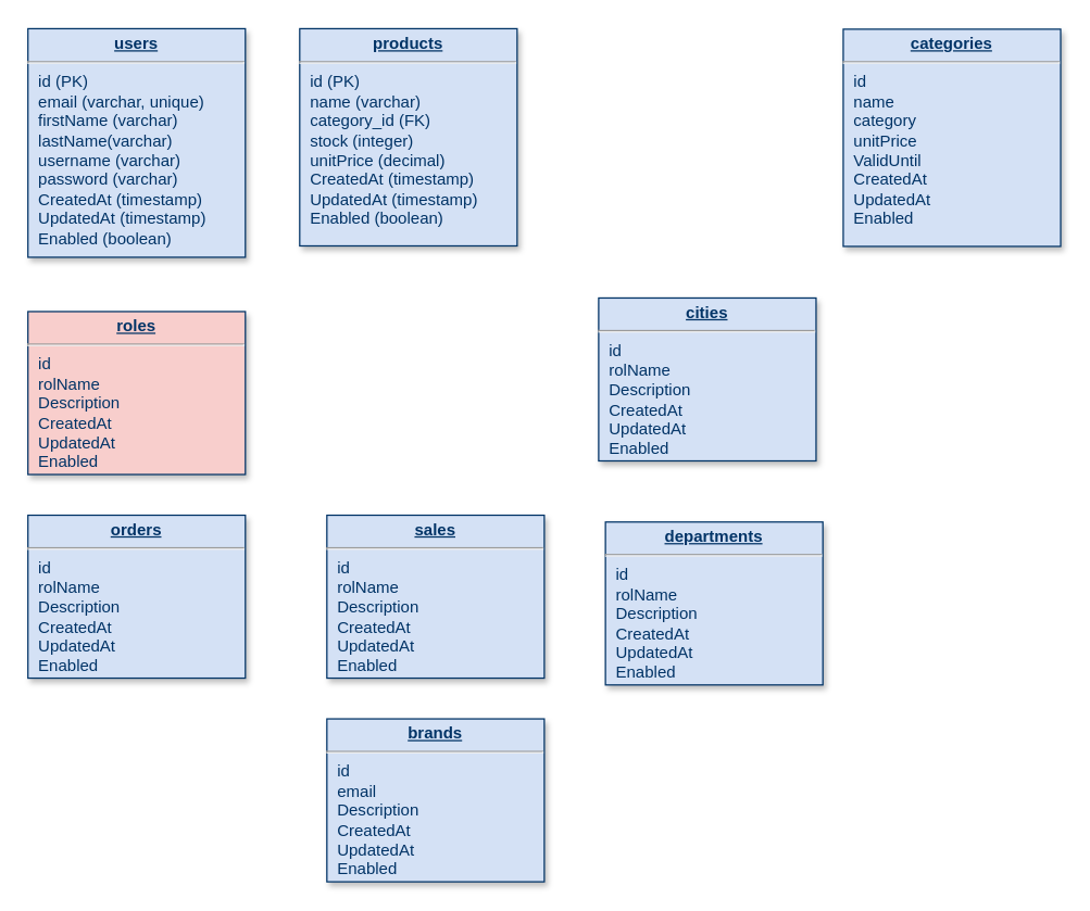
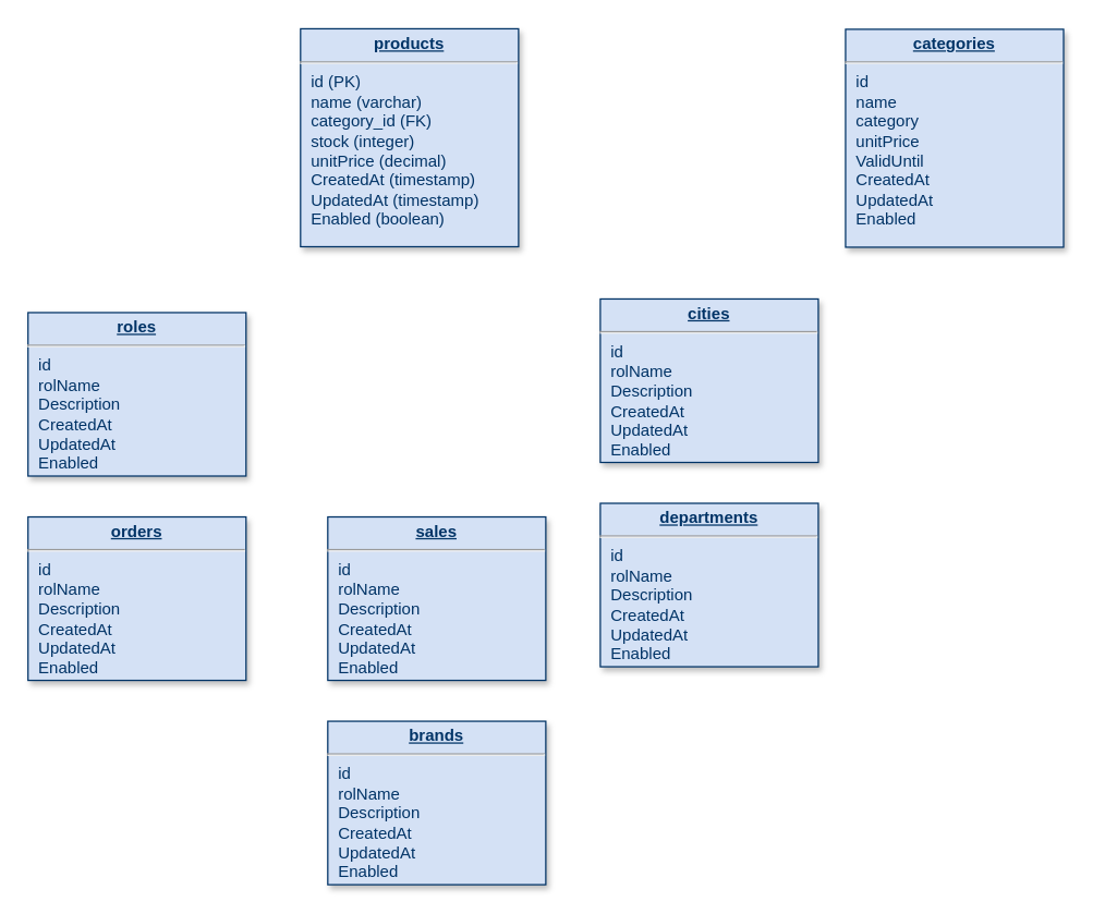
  <mxCell id="0" />
  <mxCell id="1" parent="0" />
- <mxCell id="2" value="&lt;p style=&quot;margin: 0px ; margin-top: 4px ; text-align: center ; text-decoration: underline&quot;&gt;&lt;strong&gt;roles&lt;/strong&gt;&lt;/p&gt;&lt;hr&gt;&lt;p style=&quot;margin: 0px ; margin-left: 8px&quot;&gt;id&lt;br&gt;rolName&lt;/p&gt;&lt;p style=&quot;margin: 0px ; margin-left: 8px&quot;&gt;Description&lt;/p&gt;&lt;p style=&quot;margin: 0px ; margin-left: 8px&quot;&gt;CreatedAt&lt;/p&gt;&lt;p style=&quot;margin: 0px ; margin-left: 8px&quot;&gt;UpdatedAt&lt;/p&gt;&lt;p style=&quot;margin: 0px ; margin-left: 8px&quot;&gt;Enabled&lt;/p&gt;" style="verticalAlign=top;align=left;overflow=fill;fontSize=12;fontFamily=Helvetica;html=1;strokeColor=#003366;shadow=1;fillColor=#f8cecc;fontColor=#003366;" parent="1" vertex="1"><mxGeometry x="20" y="229" width="160" height="120" as="geometry" /></mxCell>
+ <mxCell id="2" value="&lt;p style=&quot;margin: 0px ; margin-top: 4px ; text-align: center ; text-decoration: underline&quot;&gt;&lt;strong&gt;roles&lt;/strong&gt;&lt;/p&gt;&lt;hr&gt;&lt;p style=&quot;margin: 0px ; margin-left: 8px&quot;&gt;id&lt;br&gt;rolName&lt;/p&gt;&lt;p style=&quot;margin: 0px ; margin-left: 8px&quot;&gt;Description&lt;/p&gt;&lt;p style=&quot;margin: 0px ; margin-left: 8px&quot;&gt;CreatedAt&lt;/p&gt;&lt;p style=&quot;margin: 0px ; margin-left: 8px&quot;&gt;UpdatedAt&lt;/p&gt;&lt;p style=&quot;margin: 0px ; margin-left: 8px&quot;&gt;Enabled&lt;/p&gt;" style="verticalAlign=top;align=left;overflow=fill;fontSize=12;fontFamily=Helvetica;html=1;strokeColor=#003366;shadow=1;fillColor=#D4E1F5;fontColor=#003366" parent="1" vertex="1"><mxGeometry x="20" y="229" width="160" height="120" as="geometry" /></mxCell>
  <mxCell id="3" value="&lt;p style=&quot;margin: 0px ; margin-top: 4px ; text-align: center ; text-decoration: underline&quot;&gt;&lt;strong&gt;products&lt;/strong&gt;&lt;/p&gt;&lt;hr&gt;&lt;p style=&quot;margin: 0px ; margin-left: 8px&quot;&gt;id (PK)&lt;/p&gt;&lt;p style=&quot;margin: 0px ; margin-left: 8px&quot;&gt;name (varchar)&lt;/p&gt;&lt;p style=&quot;margin: 0px ; margin-left: 8px&quot;&gt;category_id (FK)&lt;/p&gt;&lt;p style=&quot;margin: 0px ; margin-left: 8px&quot;&gt;stock (integer)&lt;/p&gt;&lt;p style=&quot;margin: 0px ; margin-left: 8px&quot;&gt;unitPrice (decimal)&lt;/p&gt;&lt;p style=&quot;margin: 0px ; margin-left: 8px&quot;&gt;CreatedAt (timestamp)&lt;/p&gt;&lt;p style=&quot;margin: 0px ; margin-left: 8px&quot;&gt;UpdatedAt (timestamp)&lt;/p&gt;&lt;p style=&quot;margin: 0px ; margin-left: 8px&quot;&gt;Enabled (boolean)&lt;/p&gt;" style="verticalAlign=top;align=left;overflow=fill;fontSize=12;fontFamily=Helvetica;html=1;strokeColor=#003366;shadow=1;fillColor=#D4E1F5;fontColor=#003366" parent="1" vertex="1"><mxGeometry x="220" y="20.64" width="160" height="160" as="geometry" /></mxCell>
- <mxCell id="4" value="&lt;p style=&quot;margin: 0px ; margin-top: 4px ; text-align: center ; text-decoration: underline&quot;&gt;&lt;b&gt;users&lt;/b&gt;&lt;/p&gt;&lt;hr&gt;&lt;p style=&quot;margin: 0px ; margin-left: 8px&quot;&gt;id (PK)&lt;/p&gt;&lt;p style=&quot;margin: 0px ; margin-left: 8px&quot;&gt;email (varchar, unique)&lt;/p&gt;&lt;p style=&quot;margin: 0px ; margin-left: 8px&quot;&gt;firstName (varchar)&lt;/p&gt;&lt;p style=&quot;margin: 0px ; margin-left: 8px&quot;&gt;lastName(varchar)&lt;/p&gt;&lt;p style=&quot;margin: 0px ; margin-left: 8px&quot;&gt;username (varchar)&lt;/p&gt;&lt;p style=&quot;margin: 0px ; margin-left: 8px&quot;&gt;password (varchar)&lt;/p&gt;&lt;p style=&quot;margin: 0px ; margin-left: 8px&quot;&gt;CreatedAt (timestamp)&lt;/p&gt;&lt;p style=&quot;margin: 0px ; margin-left: 8px&quot;&gt;UpdatedAt (timestamp)&lt;/p&gt;&lt;p style=&quot;margin: 0px ; margin-left: 8px&quot;&gt;Enabled (boolean)&lt;/p&gt;" style="verticalAlign=top;align=left;overflow=fill;fontSize=12;fontFamily=Helvetica;html=1;strokeColor=#003366;shadow=1;fillColor=#D4E1F5;fontColor=#003366" parent="1" vertex="1"><mxGeometry x="20" y="20.64" width="160" height="168.36" as="geometry" /></mxCell>
  <mxCell id="5" value="&lt;p style=&quot;margin: 0px ; margin-top: 4px ; text-align: center ; text-decoration: underline&quot;&gt;&lt;b&gt;categories&lt;/b&gt;&lt;/p&gt;&lt;hr&gt;&lt;p style=&quot;margin: 0px ; margin-left: 8px&quot;&gt;id&lt;/p&gt;&lt;p style=&quot;margin: 0px ; margin-left: 8px&quot;&gt;name&lt;/p&gt;&lt;p style=&quot;margin: 0px ; margin-left: 8px&quot;&gt;category&lt;/p&gt;&lt;p style=&quot;margin: 0px ; margin-left: 8px&quot;&gt;unitPrice&lt;/p&gt;&lt;p style=&quot;margin: 0px ; margin-left: 8px&quot;&gt;ValidUntil&lt;/p&gt;&lt;p style=&quot;margin: 0px ; margin-left: 8px&quot;&gt;CreatedAt&lt;/p&gt;&lt;p style=&quot;margin: 0px ; margin-left: 8px&quot;&gt;UpdatedAt&lt;/p&gt;&lt;p style=&quot;margin: 0px ; margin-left: 8px&quot;&gt;Enabled&lt;/p&gt;" style="verticalAlign=top;align=left;overflow=fill;fontSize=12;fontFamily=Helvetica;html=1;strokeColor=#003366;shadow=1;fillColor=#D4E1F5;fontColor=#003366" vertex="1" parent="1"><mxGeometry x="620" y="21" width="160" height="160" as="geometry" /></mxCell>
  <mxCell id="6" value="&lt;p style=&quot;margin: 0px ; margin-top: 4px ; text-align: center ; text-decoration: underline&quot;&gt;&lt;strong&gt;cities&lt;/strong&gt;&lt;/p&gt;&lt;hr&gt;&lt;p style=&quot;margin: 0px ; margin-left: 8px&quot;&gt;id&lt;br&gt;rolName&lt;/p&gt;&lt;p style=&quot;margin: 0px ; margin-left: 8px&quot;&gt;Description&lt;/p&gt;&lt;p style=&quot;margin: 0px ; margin-left: 8px&quot;&gt;CreatedAt&lt;/p&gt;&lt;p style=&quot;margin: 0px ; margin-left: 8px&quot;&gt;UpdatedAt&lt;/p&gt;&lt;p style=&quot;margin: 0px ; margin-left: 8px&quot;&gt;Enabled&lt;/p&gt;" style="verticalAlign=top;align=left;overflow=fill;fontSize=12;fontFamily=Helvetica;html=1;strokeColor=#003366;shadow=1;fillColor=#D4E1F5;fontColor=#003366" vertex="1" parent="1"><mxGeometry x="440" y="219" width="160" height="120" as="geometry" /></mxCell>
- <mxCell id="7" value="&lt;p style=&quot;margin: 0px ; margin-top: 4px ; text-align: center ; text-decoration: underline&quot;&gt;&lt;b&gt;departments&lt;/b&gt;&lt;/p&gt;&lt;hr&gt;&lt;p style=&quot;margin: 0px ; margin-left: 8px&quot;&gt;id&lt;br&gt;rolName&lt;/p&gt;&lt;p style=&quot;margin: 0px ; margin-left: 8px&quot;&gt;Description&lt;/p&gt;&lt;p style=&quot;margin: 0px ; margin-left: 8px&quot;&gt;CreatedAt&lt;/p&gt;&lt;p style=&quot;margin: 0px ; margin-left: 8px&quot;&gt;UpdatedAt&lt;/p&gt;&lt;p style=&quot;margin: 0px ; margin-left: 8px&quot;&gt;Enabled&lt;/p&gt;" style="verticalAlign=top;align=left;overflow=fill;fontSize=12;fontFamily=Helvetica;html=1;strokeColor=#003366;shadow=1;fillColor=#D4E1F5;fontColor=#003366" vertex="1" parent="1"><mxGeometry x="445" y="384" width="160" height="120" as="geometry" /></mxCell>
+ <mxCell id="7" value="&lt;p style=&quot;margin: 0px ; margin-top: 4px ; text-align: center ; text-decoration: underline&quot;&gt;&lt;b&gt;departments&lt;/b&gt;&lt;/p&gt;&lt;hr&gt;&lt;p style=&quot;margin: 0px ; margin-left: 8px&quot;&gt;id&lt;br&gt;rolName&lt;/p&gt;&lt;p style=&quot;margin: 0px ; margin-left: 8px&quot;&gt;Description&lt;/p&gt;&lt;p style=&quot;margin: 0px ; margin-left: 8px&quot;&gt;CreatedAt&lt;/p&gt;&lt;p style=&quot;margin: 0px ; margin-left: 8px&quot;&gt;UpdatedAt&lt;/p&gt;&lt;p style=&quot;margin: 0px ; margin-left: 8px&quot;&gt;Enabled&lt;/p&gt;" style="verticalAlign=top;align=left;overflow=fill;fontSize=12;fontFamily=Helvetica;html=1;strokeColor=#003366;shadow=1;fillColor=#D4E1F5;fontColor=#003366" vertex="1" parent="1"><mxGeometry x="440" y="369" width="160" height="120" as="geometry" /></mxCell>
  <mxCell id="8" value="&lt;p style=&quot;margin: 0px ; margin-top: 4px ; text-align: center ; text-decoration: underline&quot;&gt;&lt;b&gt;sales&lt;/b&gt;&lt;/p&gt;&lt;hr&gt;&lt;p style=&quot;margin: 0px ; margin-left: 8px&quot;&gt;id&lt;br&gt;rolName&lt;/p&gt;&lt;p style=&quot;margin: 0px ; margin-left: 8px&quot;&gt;Description&lt;/p&gt;&lt;p style=&quot;margin: 0px ; margin-left: 8px&quot;&gt;CreatedAt&lt;/p&gt;&lt;p style=&quot;margin: 0px ; margin-left: 8px&quot;&gt;UpdatedAt&lt;/p&gt;&lt;p style=&quot;margin: 0px ; margin-left: 8px&quot;&gt;Enabled&lt;/p&gt;" style="verticalAlign=top;align=left;overflow=fill;fontSize=12;fontFamily=Helvetica;html=1;strokeColor=#003366;shadow=1;fillColor=#D4E1F5;fontColor=#003366" vertex="1" parent="1"><mxGeometry x="240" y="379" width="160" height="120" as="geometry" /></mxCell>
  <mxCell id="9" value="&lt;p style=&quot;margin: 0px ; margin-top: 4px ; text-align: center ; text-decoration: underline&quot;&gt;&lt;b&gt;orders&lt;/b&gt;&lt;/p&gt;&lt;hr&gt;&lt;p style=&quot;margin: 0px ; margin-left: 8px&quot;&gt;id&lt;br&gt;rolName&lt;/p&gt;&lt;p style=&quot;margin: 0px ; margin-left: 8px&quot;&gt;Description&lt;/p&gt;&lt;p style=&quot;margin: 0px ; margin-left: 8px&quot;&gt;CreatedAt&lt;/p&gt;&lt;p style=&quot;margin: 0px ; margin-left: 8px&quot;&gt;UpdatedAt&lt;/p&gt;&lt;p style=&quot;margin: 0px ; margin-left: 8px&quot;&gt;Enabled&lt;/p&gt;" style="verticalAlign=top;align=left;overflow=fill;fontSize=12;fontFamily=Helvetica;html=1;strokeColor=#003366;shadow=1;fillColor=#D4E1F5;fontColor=#003366" vertex="1" parent="1"><mxGeometry x="20" y="379" width="160" height="120" as="geometry" /></mxCell>
- <mxCell id="10" value="&lt;p style=&quot;margin: 0px ; margin-top: 4px ; text-align: center ; text-decoration: underline&quot;&gt;&lt;b&gt;brands&lt;/b&gt;&lt;/p&gt;&lt;hr&gt;&lt;p style=&quot;margin: 0px ; margin-left: 8px&quot;&gt;id&lt;br&gt;email&lt;/p&gt;&lt;p style=&quot;margin: 0px ; margin-left: 8px&quot;&gt;Description&lt;/p&gt;&lt;p style=&quot;margin: 0px ; margin-left: 8px&quot;&gt;CreatedAt&lt;/p&gt;&lt;p style=&quot;margin: 0px ; margin-left: 8px&quot;&gt;UpdatedAt&lt;/p&gt;&lt;p style=&quot;margin: 0px ; margin-left: 8px&quot;&gt;Enabled&lt;/p&gt;" style="verticalAlign=top;align=left;overflow=fill;fontSize=12;fontFamily=Helvetica;html=1;strokeColor=#003366;shadow=1;fillColor=#D4E1F5;fontColor=#003366" vertex="1" parent="1"><mxGeometry x="240" y="529" width="160" height="120" as="geometry" /></mxCell>
+ <mxCell id="10" value="&lt;p style=&quot;margin: 0px ; margin-top: 4px ; text-align: center ; text-decoration: underline&quot;&gt;&lt;b&gt;brands&lt;/b&gt;&lt;/p&gt;&lt;hr&gt;&lt;p style=&quot;margin: 0px ; margin-left: 8px&quot;&gt;id&lt;br&gt;rolName&lt;/p&gt;&lt;p style=&quot;margin: 0px ; margin-left: 8px&quot;&gt;Description&lt;/p&gt;&lt;p style=&quot;margin: 0px ; margin-left: 8px&quot;&gt;CreatedAt&lt;/p&gt;&lt;p style=&quot;margin: 0px ; margin-left: 8px&quot;&gt;UpdatedAt&lt;/p&gt;&lt;p style=&quot;margin: 0px ; margin-left: 8px&quot;&gt;Enabled&lt;/p&gt;" style="verticalAlign=top;align=left;overflow=fill;fontSize=12;fontFamily=Helvetica;html=1;strokeColor=#003366;shadow=1;fillColor=#D4E1F5;fontColor=#003366" vertex="1" parent="1"><mxGeometry x="240" y="529" width="160" height="120" as="geometry" /></mxCell>
